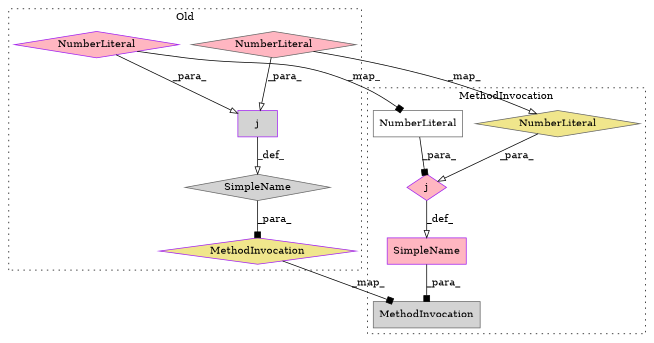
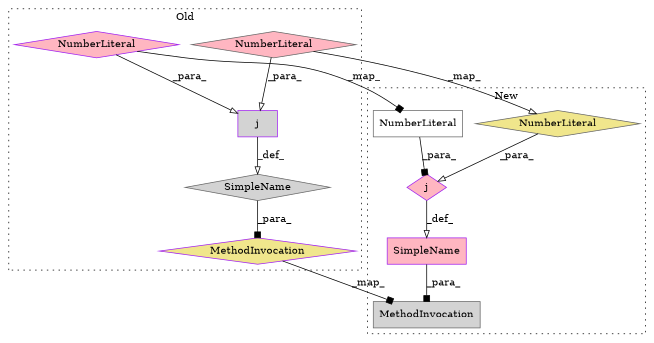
  digraph {
    node [a=34 l=3 shape=diamond style=filled fillcolor=lightpink color=purple]
    edge [arrowhead=onormal]
    n1 [a=32 l="10,1" label=MethodInvocation s="4094,4163" fillcolor=khaki]
    n2 [l=4 label=NumberLiteral s=4121]
    n3 [a=42 label=SimpleName fillcolor=lightgrey color=gray40 l=""]
    n4 [a=106 l=20 label=j s=4121 shape=box fillcolor=lightgrey]
    n5 [label=NumberLiteral s=4138 color=gray40]
    n6 [a=32 l="10,1" label=MethodInvocation s="4098,4166" shape=box fillcolor=lightgrey color=gray40]
    n7 [label=NumberLiteral s=4141 fillcolor=khaki color=gray40]
    n8 [a=42 label=SimpleName shape=box l=""]
    n9 [a=106 l=19 label=j s=4125]
    n10 [label=NumberLiteral s=4125 shape=box fillcolor=white color=gray40]
    subgraph cluster_1 {
      label=Old
      style=dotted
      n1
      n2
      n3
      n4
      n5
    }
    subgraph cluster_2 {
-     label=MethodInvocation
+     label=New
      style=dotted
      n6
      n7
      n8
      n9
      n10
    }
    n1 -> n6 [label=_map_ arrowhead=box]
    n2 -> n4 [label=_para_]
    n2 -> n10 [label=_map_ arrowhead=box]
    n3 -> n1 [label=_para_ arrowhead=box]
    n4 -> n3 [label=_def_]
    n5 -> n4 [label=_para_]
    n5 -> n7 [label=_map_]
    n7 -> n9 [label=_para_]
    n8 -> n6 [label=_para_ arrowhead=box]
    n9 -> n8 [label=_def_]
    n10 -> n9 [label=_para_ arrowhead=box]
  }
